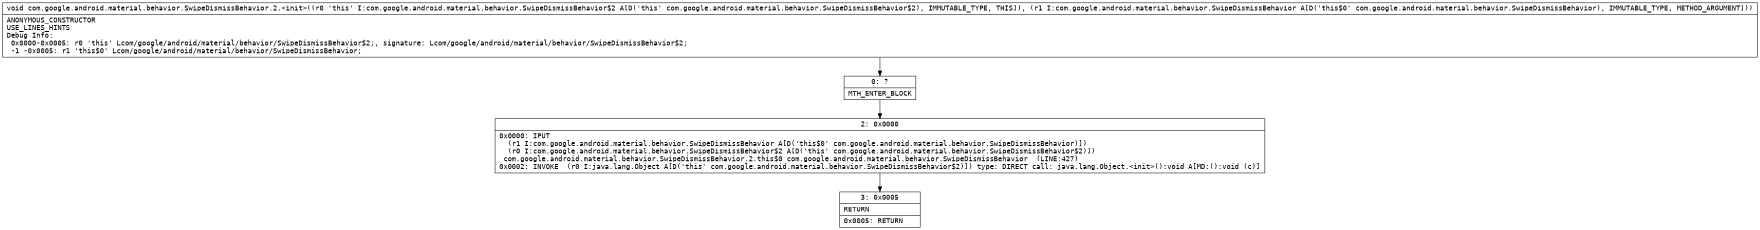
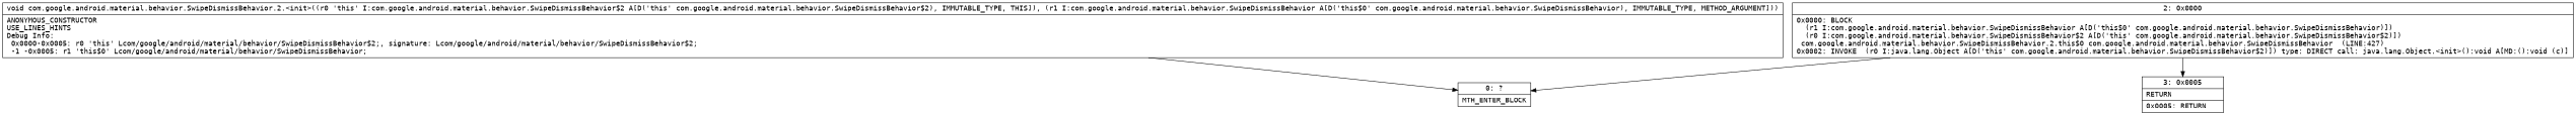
  digraph {
    fontname="DejaVu Sans Mono"
    node [fontname="DejaVu Sans Mono" shape=record]
    edge [fontname="DejaVu Sans Mono"]
    n1 [label="{0\:\ ?|MTH_ENTER_BLOCK\l}"]
-   n2 [label="{2\:\ 0x0000|0x0000: IPUT  \l  (r1 I:com.google.android.material.behavior.SwipeDismissBehavior A[D('this$0' com.google.android.material.behavior.SwipeDismissBehavior)])\l  (r0 I:com.google.android.material.behavior.SwipeDismissBehavior$2 A[D('this' com.google.android.material.behavior.SwipeDismissBehavior$2)])\l com.google.android.material.behavior.SwipeDismissBehavior.2.this$0 com.google.android.material.behavior.SwipeDismissBehavior  (LINE:427)\l0x0002: INVOKE  (r0 I:java.lang.Object A[D('this' com.google.android.material.behavior.SwipeDismissBehavior$2)]) type: DIRECT call: java.lang.Object.\<init\>():void A[MD:():void (c)]\l}"]
+   n2 [label="{2\:\ 0x0000|0x0000: BLOCK  \l  (r1 I:com.google.android.material.behavior.SwipeDismissBehavior A[D('this$0' com.google.android.material.behavior.SwipeDismissBehavior)])\l  (r0 I:com.google.android.material.behavior.SwipeDismissBehavior$2 A[D('this' com.google.android.material.behavior.SwipeDismissBehavior$2)])\l com.google.android.material.behavior.SwipeDismissBehavior.2.this$0 com.google.android.material.behavior.SwipeDismissBehavior  (LINE:427)\l0x0002: INVOKE  (r0 I:java.lang.Object A[D('this' com.google.android.material.behavior.SwipeDismissBehavior$2)]) type: DIRECT call: java.lang.Object.\<init\>():void A[MD:():void (c)]\l}"]
    n3 [label="{3\:\ 0x0005|RETURN\l|0x0005: RETURN   \l}"]
    n4 [label="{void com.google.android.material.behavior.SwipeDismissBehavior.2.\<init\>((r0 'this' I:com.google.android.material.behavior.SwipeDismissBehavior$2 A[D('this' com.google.android.material.behavior.SwipeDismissBehavior$2), IMMUTABLE_TYPE, THIS]), (r1 I:com.google.android.material.behavior.SwipeDismissBehavior A[D('this$0' com.google.android.material.behavior.SwipeDismissBehavior), IMMUTABLE_TYPE, METHOD_ARGUMENT]))  | ANONYMOUS_CONSTRUCTOR\lUSE_LINES_HINTS\lDebug Info:\l  0x0000\-0x0005: r0 'this' Lcom\/google\/android\/material\/behavior\/SwipeDismissBehavior$2;, signature: Lcom\/google\/android\/material\/behavior\/SwipeDismissBehavior$2;\l  \-1 \-0x0005: r1 'this$0' Lcom\/google\/android\/material\/behavior\/SwipeDismissBehavior;\l}"]
-   n1 -> n2
+   n2 -> n1
    n2 -> n3
    n4 -> n1
  }
